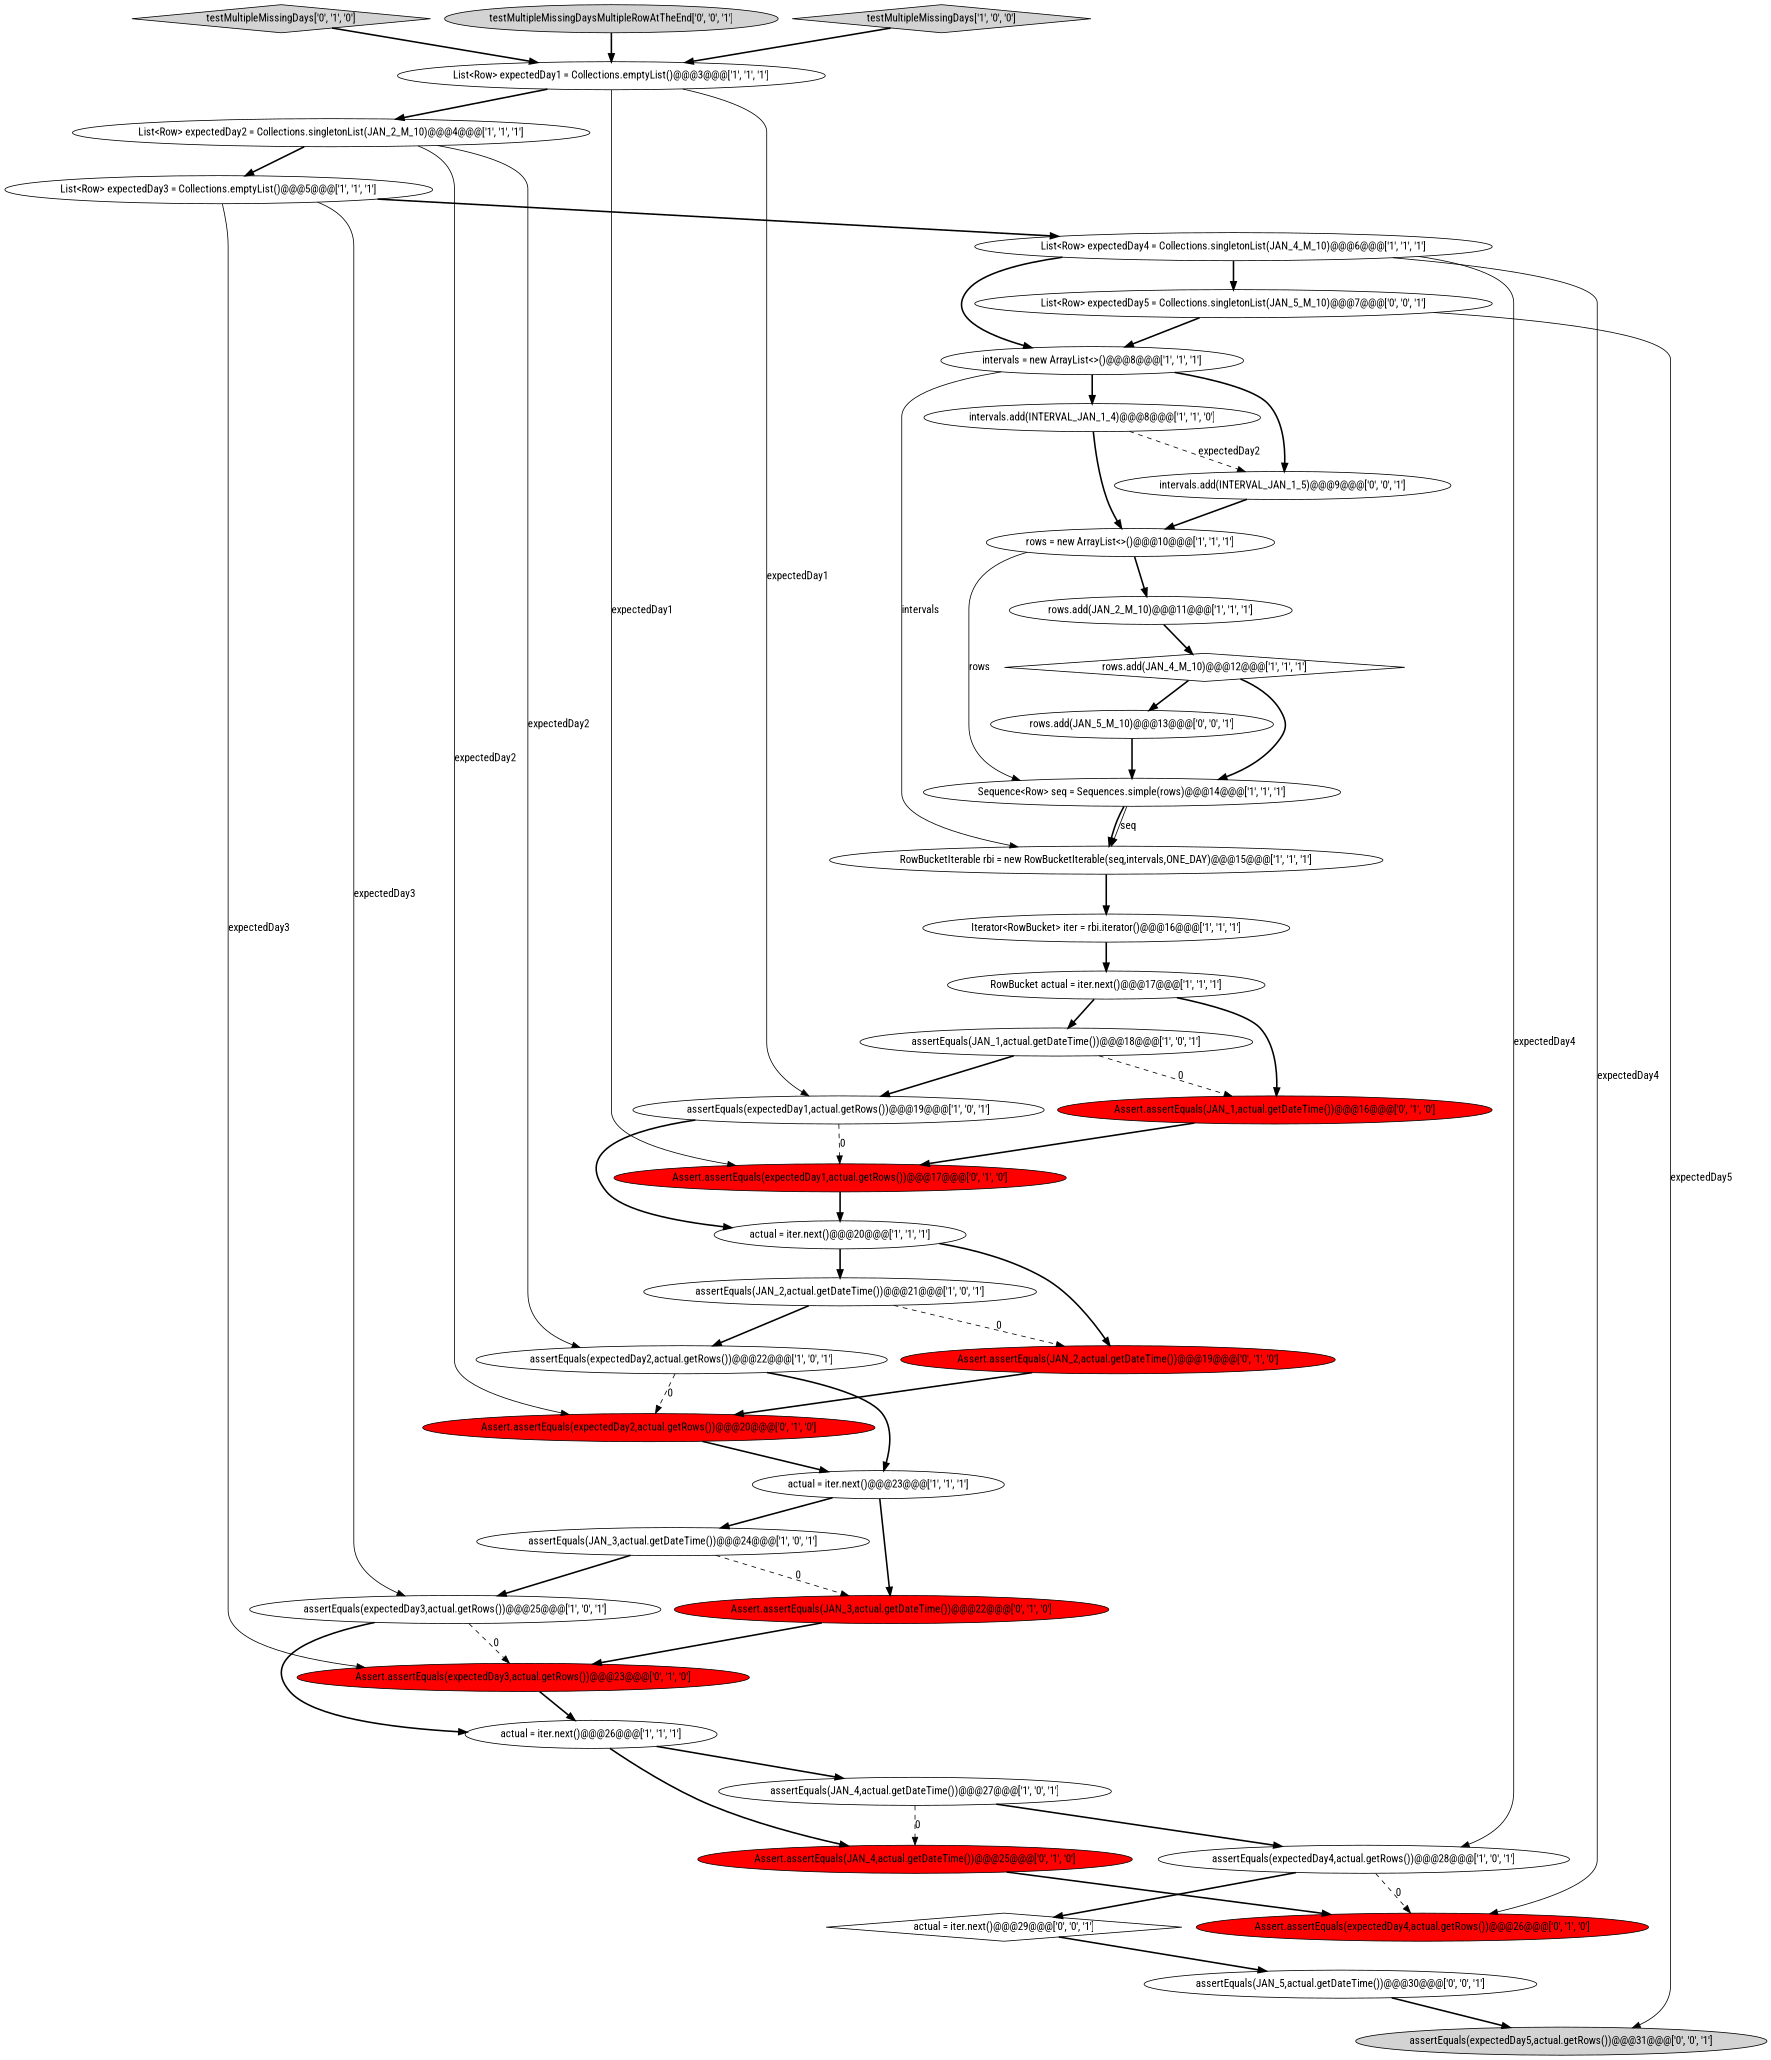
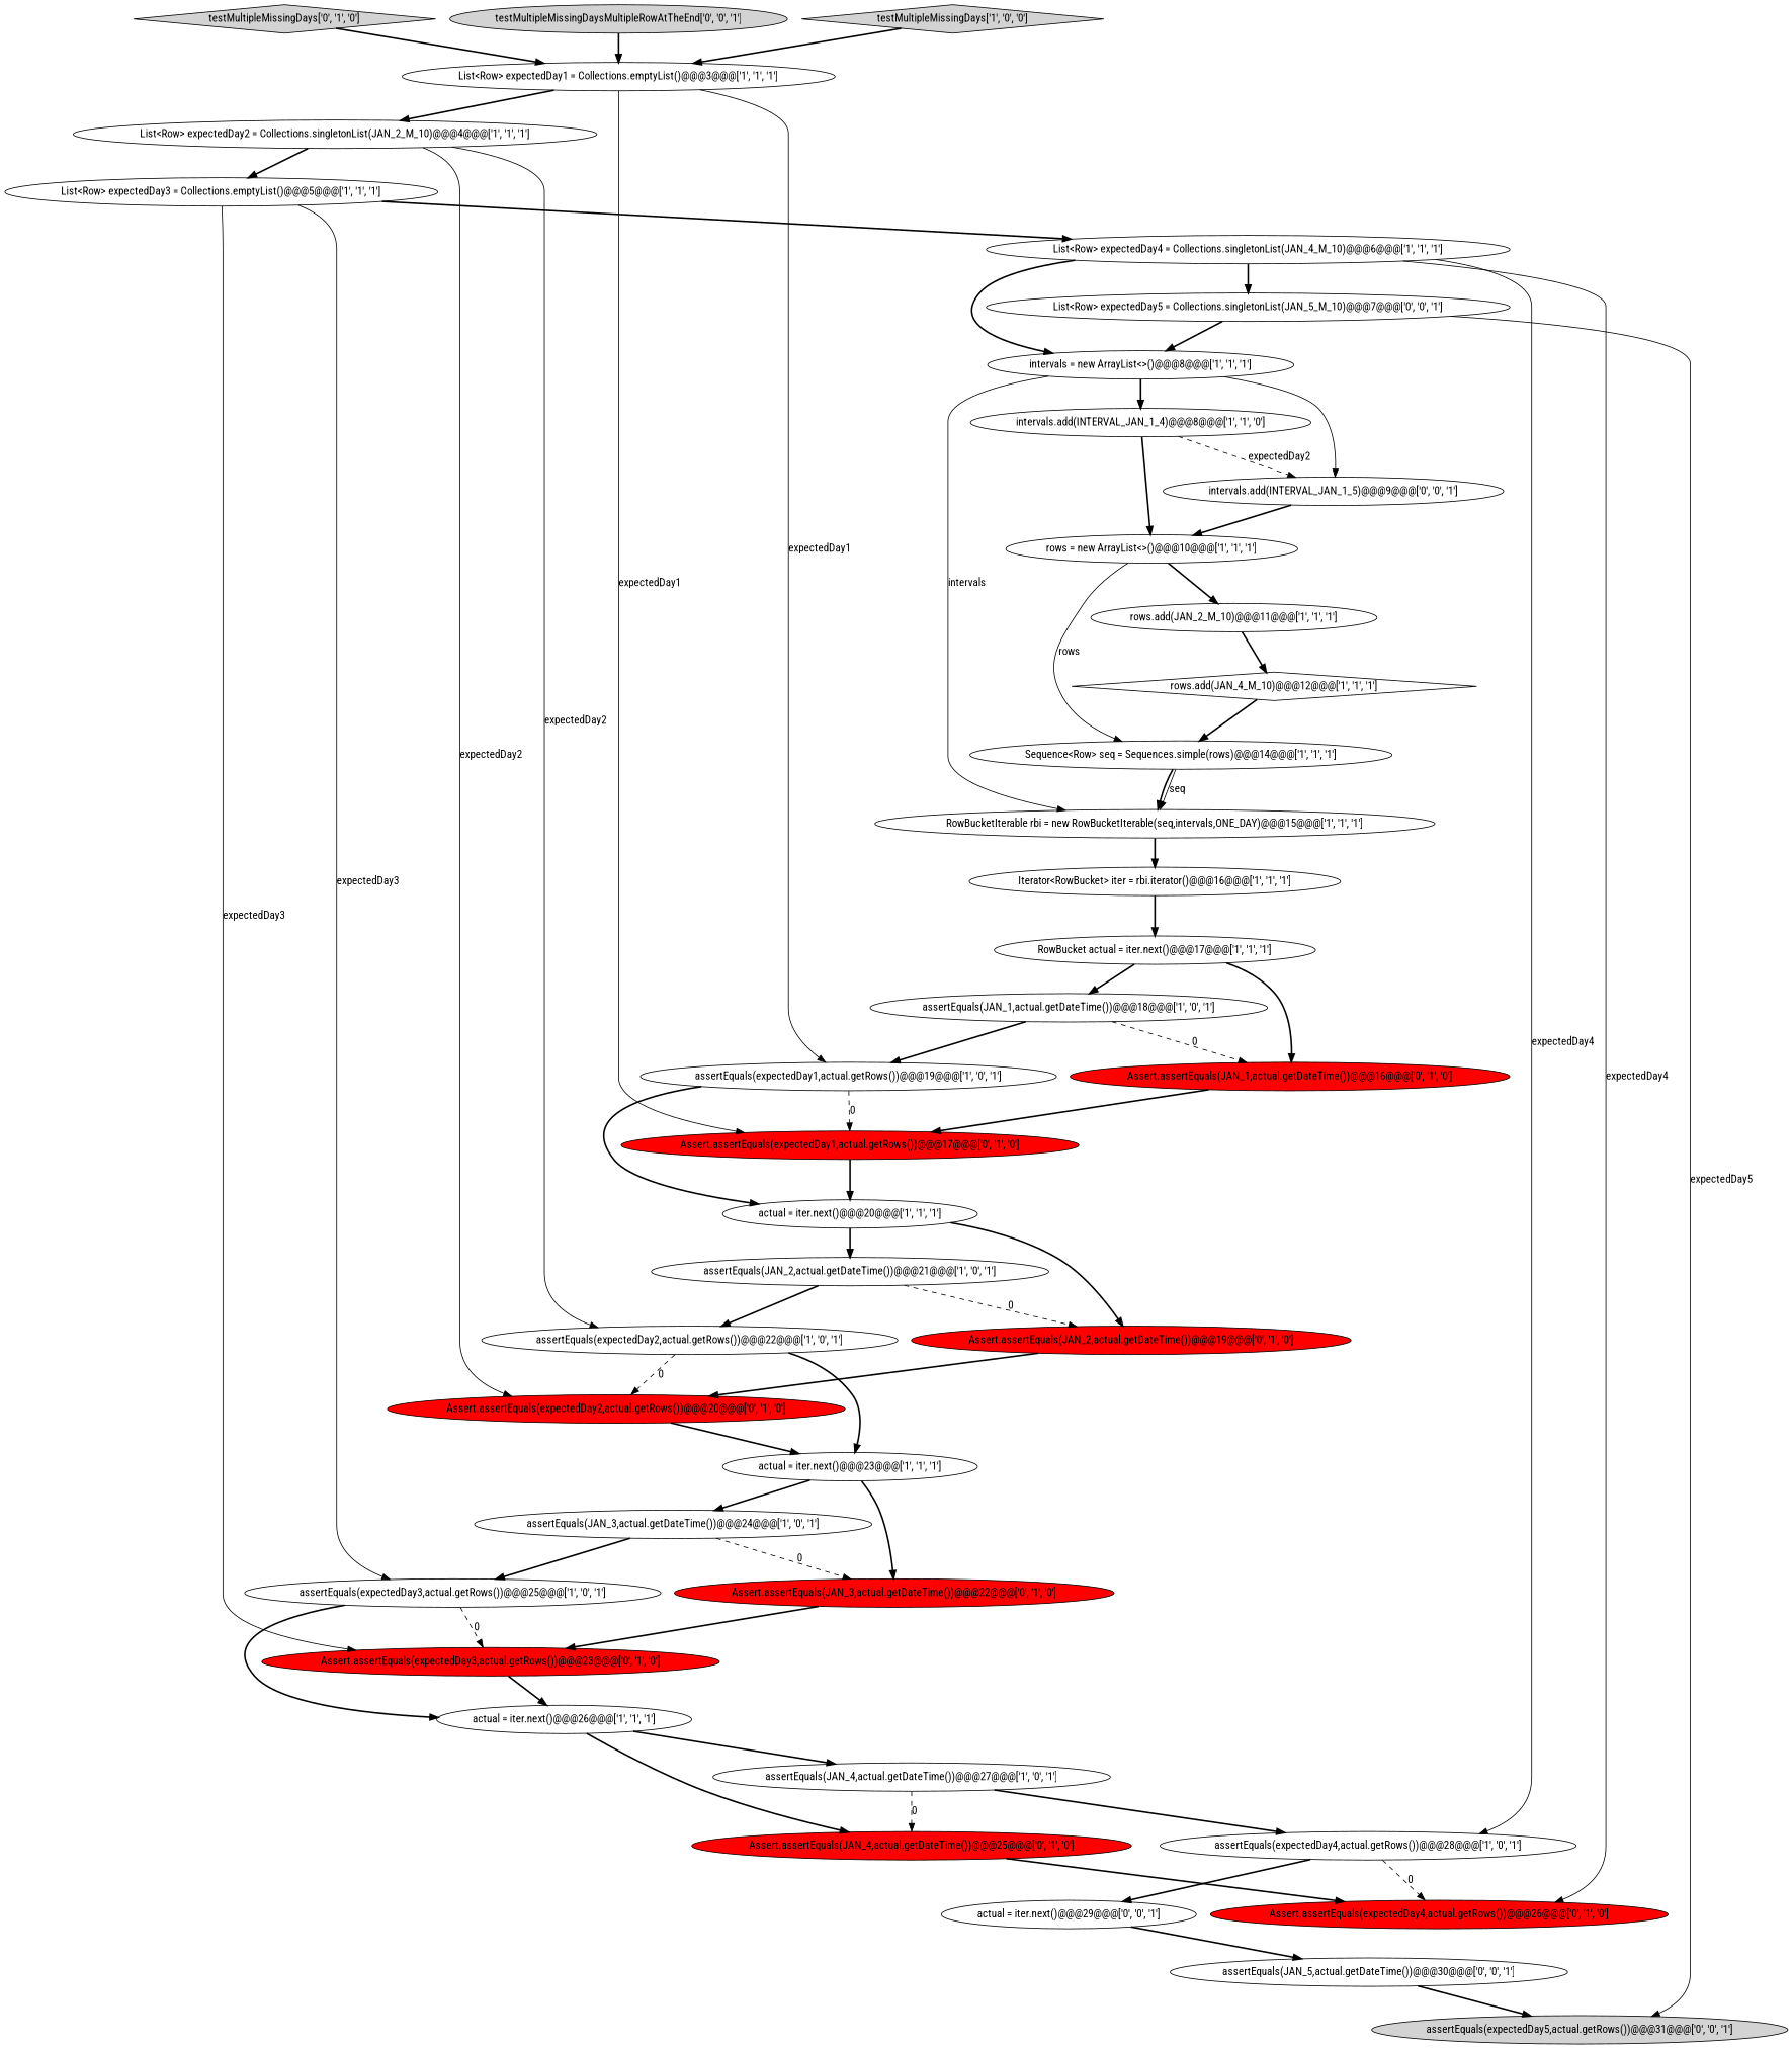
  digraph {
    fontname="Roboto Condensed"
    node [fillcolor=white fontname="Roboto Condensed" shape=ellipse style=filled]
    edge [fontname="Roboto Condensed" style=bold]
    n1 [label="assertEquals(JAN_5,actual.getDateTime())@@@30@@@['0', '0', '1']"]
    n2 [fillcolor=lightgray label="assertEquals(expectedDay5,actual.getRows())@@@31@@@['0', '0', '1']"]
    n3 [label="assertEquals(JAN_4,actual.getDateTime())@@@27@@@['1', '0', '1']"]
    n4 [fillcolor=red label="Assert.assertEquals(JAN_4,actual.getDateTime())@@@25@@@['0', '1', '0']"]
    n5 [label="assertEquals(expectedDay4,actual.getRows())@@@28@@@['1', '0', '1']"]
    n6 [fillcolor=red label="Assert.assertEquals(expectedDay4,actual.getRows())@@@26@@@['0', '1', '0']"]
-   n7 [label="actual = iter.next()@@@29@@@['0', '0', '1']" shape=diamond]
+   n7 [label="actual = iter.next()@@@29@@@['0', '0', '1']"]
    n8 [label="RowBucketIterable rbi = new RowBucketIterable(seq,intervals,ONE_DAY)@@@15@@@['1', '1', '1']"]
    n9 [label="Iterator<RowBucket> iter = rbi.iterator()@@@16@@@['1', '1', '1']"]
    n10 [label="RowBucket actual = iter.next()@@@17@@@['1', '1', '1']"]
    n11 [label="List<Row> expectedDay3 = Collections.emptyList()@@@5@@@['1', '1', '1']"]
    n12 [label="assertEquals(expectedDay3,actual.getRows())@@@25@@@['1', '0', '1']"]
    n13 [label="List<Row> expectedDay4 = Collections.singletonList(JAN_4_M_10)@@@6@@@['1', '1', '1']"]
    n14 [fillcolor=red label="Assert.assertEquals(expectedDay3,actual.getRows())@@@23@@@['0', '1', '0']"]
    n15 [label="actual = iter.next()@@@26@@@['1', '1', '1']"]
    n16 [label="intervals = new ArrayList<>()@@@8@@@['1', '1', '1']"]
    n17 [label="List<Row> expectedDay5 = Collections.singletonList(JAN_5_M_10)@@@7@@@['0', '0', '1']"]
    n18 [label="actual = iter.next()@@@23@@@['1', '1', '1']"]
    n19 [fillcolor=red label="Assert.assertEquals(JAN_3,actual.getDateTime())@@@22@@@['0', '1', '0']"]
    n20 [label="assertEquals(JAN_3,actual.getDateTime())@@@24@@@['1', '0', '1']"]
    n21 [fillcolor=lightgray label="testMultipleMissingDays['0', '1', '0']" shape=diamond]
    n22 [label="List<Row> expectedDay1 = Collections.emptyList()@@@3@@@['1', '1', '1']"]
    n23 [label="List<Row> expectedDay2 = Collections.singletonList(JAN_2_M_10)@@@4@@@['1', '1', '1']"]
    n24 [label="assertEquals(expectedDay1,actual.getRows())@@@19@@@['1', '0', '1']"]
    n25 [fillcolor=red label="Assert.assertEquals(expectedDay1,actual.getRows())@@@17@@@['0', '1', '0']"]
-   n26 [label="rows.add(JAN_5_M_10)@@@13@@@['0', '0', '1']"]
    n27 [label="Sequence<Row> seq = Sequences.simple(rows)@@@14@@@['1', '1', '1']"]
    n28 [label="actual = iter.next()@@@20@@@['1', '1', '1']"]
    n29 [fillcolor=red label="Assert.assertEquals(JAN_2,actual.getDateTime())@@@19@@@['0', '1', '0']"]
    n30 [label="assertEquals(JAN_2,actual.getDateTime())@@@21@@@['1', '0', '1']"]
    n31 [fillcolor=red label="Assert.assertEquals(expectedDay2,actual.getRows())@@@20@@@['0', '1', '0']"]
    n32 [label="assertEquals(expectedDay2,actual.getRows())@@@22@@@['1', '0', '1']"]
    n33 [label="intervals.add(INTERVAL_JAN_1_5)@@@9@@@['0', '0', '1']"]
    n34 [label="intervals.add(INTERVAL_JAN_1_4)@@@8@@@['1', '1', '0']"]
    n35 [label="rows = new ArrayList<>()@@@10@@@['1', '1', '1']"]
    n36 [fillcolor=lightgray label="testMultipleMissingDaysMultipleRowAtTheEnd['0', '0', '1']"]
    n37 [label="rows.add(JAN_2_M_10)@@@11@@@['1', '1', '1']"]
    n38 [label="rows.add(JAN_4_M_10)@@@12@@@['1', '1', '1']" shape=diamond]
    n39 [fillcolor=lightgray label="testMultipleMissingDays['1', '0', '0']" shape=diamond]
    n40 [label="assertEquals(JAN_1,actual.getDateTime())@@@18@@@['1', '0', '1']"]
    n41 [fillcolor=red label="Assert.assertEquals(JAN_1,actual.getDateTime())@@@16@@@['0', '1', '0']"]
    n1 -> n2
    n3 -> n4 [label=0 style=dashed]
    n3 -> n5
    n4 -> n6
    n5 -> n6 [label=0 style=dashed]
    n5 -> n7
    n7 -> n1
    n8 -> n9
    n9 -> n10
    n10 -> n40
    n10 -> n41
    n11 -> n12 [label=expectedDay3 style=solid]
    n11 -> n13
    n11 -> n14 [label=expectedDay3 style=solid]
    n12 -> n14 [label=0 style=dashed]
    n12 -> n15
    n13 -> n5 [label=expectedDay4 style=solid]
    n13 -> n6 [label=expectedDay4 style=solid]
    n13 -> n16
    n13 -> n17
    n14 -> n15
    n15 -> n3
    n15 -> n4
    n16 -> n8 [label=intervals style=solid]
-   n16 -> n33
+   n16 -> n33 [style=solid]
    n16 -> n34
    n17 -> n2 [label=expectedDay5 style=solid]
    n17 -> n16
    n18 -> n19
    n18 -> n20
    n19 -> n14
    n20 -> n12
    n20 -> n19 [label=0 style=dashed]
    n21 -> n22
    n22 -> n23
    n22 -> n24 [label=expectedDay1 style=solid]
    n22 -> n25 [label=expectedDay1 style=solid]
    n23 -> n11
    n23 -> n31 [label=expectedDay2 style=solid]
    n23 -> n32 [label=expectedDay2 style=solid]
    n24 -> n25 [label=0 style=dashed]
    n24 -> n28
    n25 -> n28
-   n26 -> n27
    n27 -> n8 [label=seq style=solid]
    n27 -> n8
    n28 -> n29
    n28 -> n30
    n29 -> n31
    n30 -> n29 [label=0 style=dashed]
    n30 -> n32
    n31 -> n18
    n32 -> n18
    n32 -> n31 [label=0 style=dashed]
    n33 -> n35
    n34 -> n33 [label=expectedDay2 style=dashed]
    n34 -> n35
    n35 -> n27 [label=rows style=solid]
    n35 -> n37
    n36 -> n22
    n37 -> n38
-   n38 -> n26
    n38 -> n27
    n39 -> n22
    n40 -> n24
    n40 -> n41 [label=0 style=dashed]
    n41 -> n25
  }
